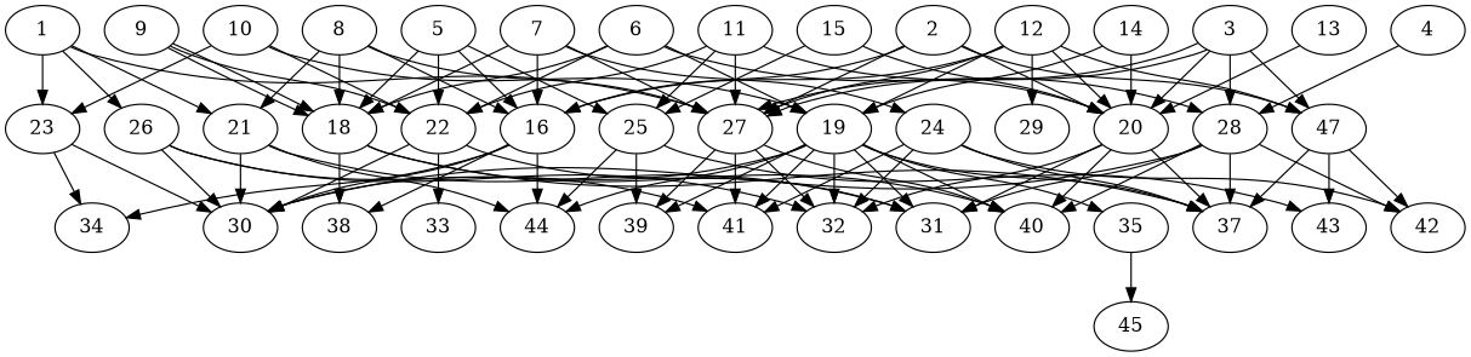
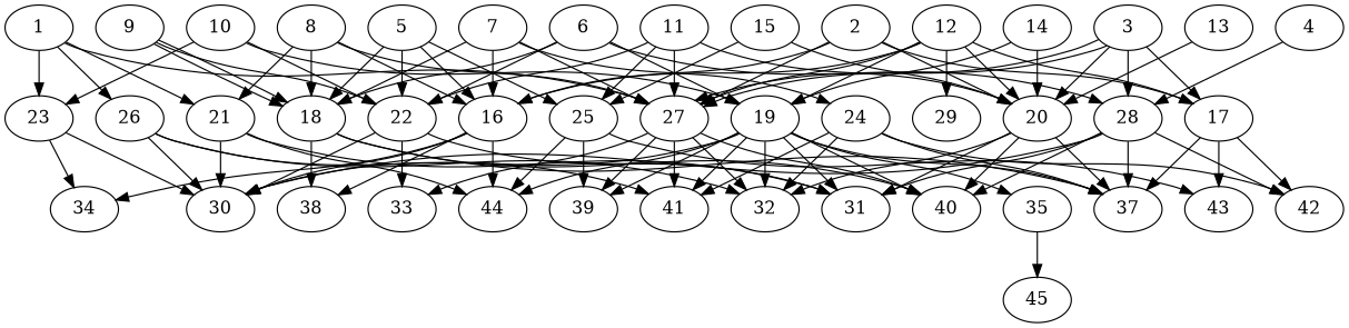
  digraph {
    fontname="DejaVu Serif"
    node [alpha=0.10 fontname="DejaVu Serif"]
    edge [fontname="DejaVu Serif"]
    1 [alpha=0.03 expect_size=39144448]
    21 [alpha=0.12 expect_size=27731968]
    23 [alpha=0.02 expect_size=24671232]
    26 [alpha=0.18 expect_size=34611200]
    27 [alpha=0.19 expect_size=16574464]
    30 [expect_size=28331008]
    44 [alpha=0.03 expect_size=36474880]
    31 [alpha=0.12 expect_size=39905280]
    34 [alpha=0.04 expect_size=9865216]
    32 [alpha=0.11 expect_size=20487168]
    41 [alpha=0.01 expect_size=32314368]
    40 [alpha=0.11 expect_size=8487936]
    39 [expect_size=51305472]
    33 [alpha=0.19 expect_size=6242304]
    2 [alpha=0.13 expect_size=41410560]
    16 [alpha=0.12 expect_size=10097664]
-   17 [alpha=0.03 expect_size=39591936 label=47]
+   17 [alpha=0.03 expect_size=39591936]
    20 [alpha=0.05 expect_size=47964160]
    38 [alpha=0.08 expect_size=44486656]
    37 [alpha=0.05 expect_size=47263744]
    42 [expect_size=13774848]
    43 [alpha=0.08 expect_size=39028736]
    3 [alpha=0.07 expect_size=17935360]
    28 [alpha=0.03 expect_size=22554624]
    4 [alpha=0.19 expect_size=29944832]
    5 [alpha=0.06 expect_size=7798784]
    18 [expect_size=17950720]
    22 [alpha=0.14 expect_size=49819648]
    25 [alpha=0.19 expect_size=47942656]
    6 [alpha=0.13 expect_size=51801088]
    19 [alpha=0.12 expect_size=52054016]
    35 [alpha=0.05 expect_size=8870912]
    45 [alpha=0.17 expect_size=45990912]
    7 [alpha=0.11 expect_size=10892288]
    24 [alpha=0.20 expect_size=48629760]
    8 [alpha=0.14 expect_size=11875328]
    9 [alpha=0.18 expect_size=40382464]
    10 [alpha=0.11 expect_size=27151360]
    11 [alpha=0.09 expect_size=37789696]
    12 [alpha=0.09 expect_size=44216320]
    29 [alpha=0.02 expect_size=46230528]
    13 [expect_size=28012544]
    14 [alpha=0.20 expect_size=45119488]
    15 [alpha=0.14 expect_size=42119168]
    1 -> 21
    1 -> 23
    1 -> 26
    1 -> 27
    21 -> 30
    21 -> 44
    21 -> 31
    23 -> 30
    23 -> 34
    26 -> 30
    26 -> 32
    26 -> 41
    27 -> 32
    27 -> 41
    27 -> 40
    27 -> 39
+   27 -> 33
    2 -> 27
    2 -> 16
    2 -> 17
    2 -> 20
    16 -> 30
    16 -> 44
    16 -> 34
    16 -> 38
    17 -> 37
    17 -> 42
    17 -> 43
    20 -> 31
    20 -> 32
    20 -> 40
    20 -> 37
    3 -> 27
    3 -> 27
    3 -> 17
    3 -> 20
    3 -> 28
    28 -> 30
    28 -> 31
    28 -> 40
    28 -> 37
    28 -> 42
    4 -> 28
    5 -> 16
    5 -> 18
    5 -> 22
    5 -> 25
    18 -> 40
    18 -> 38
    18 -> 37
    22 -> 30
    22 -> 31
    22 -> 33
    25 -> 44
    25 -> 39
    25 -> 43
    6 -> 28
    6 -> 18
    6 -> 22
    6 -> 19
    19 -> 30
    19 -> 44
    19 -> 31
    19 -> 32
    19 -> 41
    19 -> 40
    19 -> 39
    19 -> 37
    19 -> 35
    35 -> 45
    7 -> 27
    7 -> 16
    7 -> 18
    7 -> 24
    24 -> 32
    24 -> 41
    24 -> 37
    24 -> 42
    8 -> 21
    8 -> 27
    8 -> 16
    8 -> 18
    9 -> 18
    9 -> 18
    9 -> 22
    10 -> 23
    10 -> 22
    10 -> 19
    11 -> 27
    11 -> 20
    11 -> 22
    11 -> 25
    12 -> 27
    12 -> 16
    12 -> 17
    12 -> 20
    12 -> 19
    12 -> 29
    13 -> 20
    14 -> 20
    14 -> 19
    15 -> 20
    15 -> 25
  }
